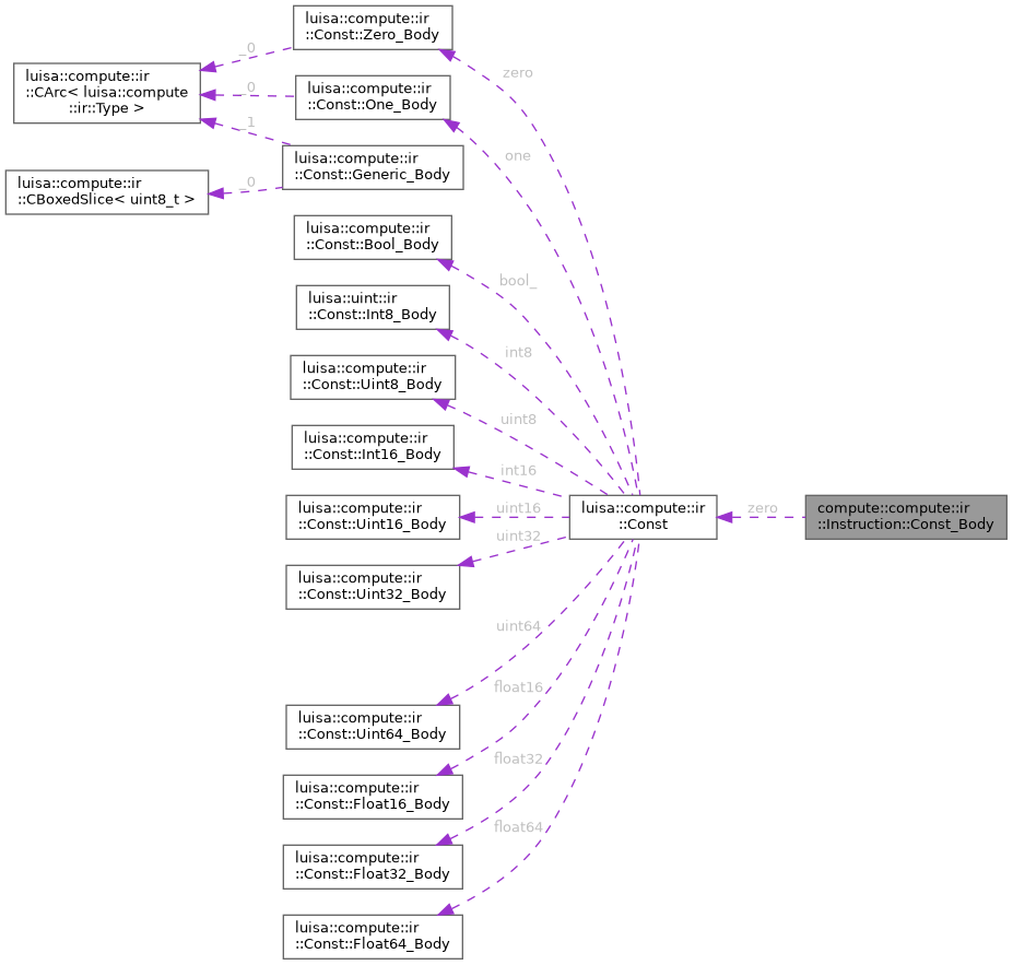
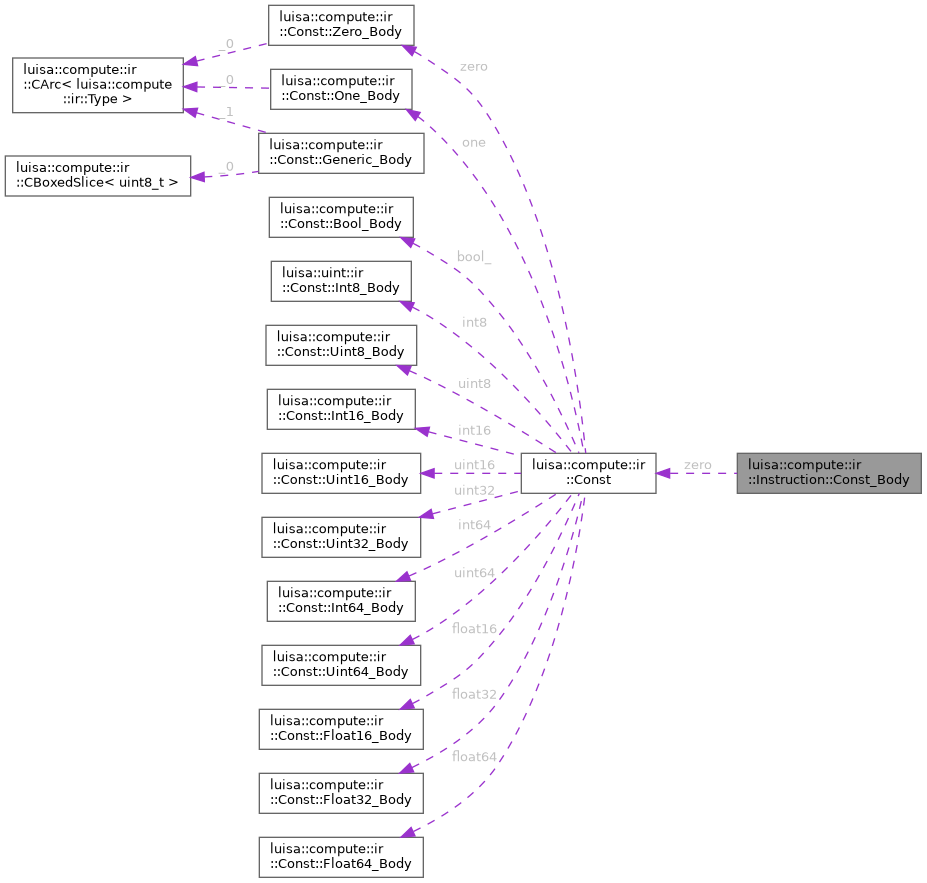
  digraph {
    rankdir=LR
    node [color=gray40 fillcolor=white fontname=Helvetica fontsize=10 shape=box style=filled]
    edge [color=darkorchid3 dir=back fontcolor=grey fontname=Helvetica fontsize=10 labelfontname=Helvetica labelfontsize=10 style=dashed]
-   n1 [fillcolor=grey60 fontcolor=black height=0.2 label="compute::compute::ir\l::Instruction::Const_Body" width=0.4]
+   n1 [fillcolor=grey60 fontcolor=black height=0.2 label="luisa::compute::ir\l::Instruction::Const_Body" width=0.4]
    n2 [height=0.2 label="luisa::compute::ir\l::Const" width=0.4]
    n3 [height=0.2 label="luisa::compute::ir\l::Const::Zero_Body" width=0.4]
    n4 [height=0.2 label="luisa::compute::ir\l::CArc\< luisa::compute\l::ir::Type \>" width=0.4]
    n5 [height=0.2 label="luisa::compute::ir\l::Const::One_Body" width=0.4]
    n6 [height=0.2 label="luisa::compute::ir\l::Const::Generic_Body" width=0.4]
    n7 [height=0.2 label="luisa::compute::ir\l::Const::Bool_Body" width=0.4]
    n8 [height=0.2 label="luisa::uint::ir\l::Const::Int8_Body" width=0.4]
    n9 [height=0.2 label="luisa::compute::ir\l::Const::Uint8_Body" width=0.4]
    n10 [height=0.2 label="luisa::compute::ir\l::Const::Int16_Body" width=0.4]
    n11 [height=0.2 label="luisa::compute::ir\l::Const::Uint16_Body" width=0.4]
    n12 [height=0.2 label="luisa::compute::ir\l::Const::Uint32_Body" width=0.4]
+   n13 [height=0.2 label="luisa::compute::ir\l::Const::Int64_Body" width=0.4]
    n14 [height=0.2 label="luisa::compute::ir\l::Const::Uint64_Body" width=0.4]
    n15 [height=0.2 label="luisa::compute::ir\l::Const::Float16_Body" width=0.4]
    n16 [height=0.2 label="luisa::compute::ir\l::Const::Float32_Body" width=0.4]
    n17 [height=0.2 label="luisa::compute::ir\l::Const::Float64_Body" width=0.4]
    n18 [height=0.2 label="luisa::compute::ir\l::CBoxedSlice\< uint8_t \>" width=0.4]
    n2 -> n1 [label=" zero"]
    n3 -> n2 [label=" zero"]
    n4 -> n3 [label=" _0"]
    n4 -> n5 [label=" _0"]
    n4 -> n6 [label=" _1"]
    n5 -> n2 [label=" one"]
    n7 -> n2 [label=" bool_"]
    n8 -> n2 [label=" int8"]
    n9 -> n2 [label=" uint8"]
    n10 -> n2 [label=" int16"]
    n11 -> n2 [label=" uint16"]
    n12 -> n2 [label=" uint32"]
+   n13 -> n2 [label=" int64"]
    n14 -> n2 [label=" uint64"]
    n15 -> n2 [label=" float16"]
    n16 -> n2 [label=" float32"]
    n17 -> n2 [label=" float64"]
    n18 -> n6 [label=" _0"]
  }
